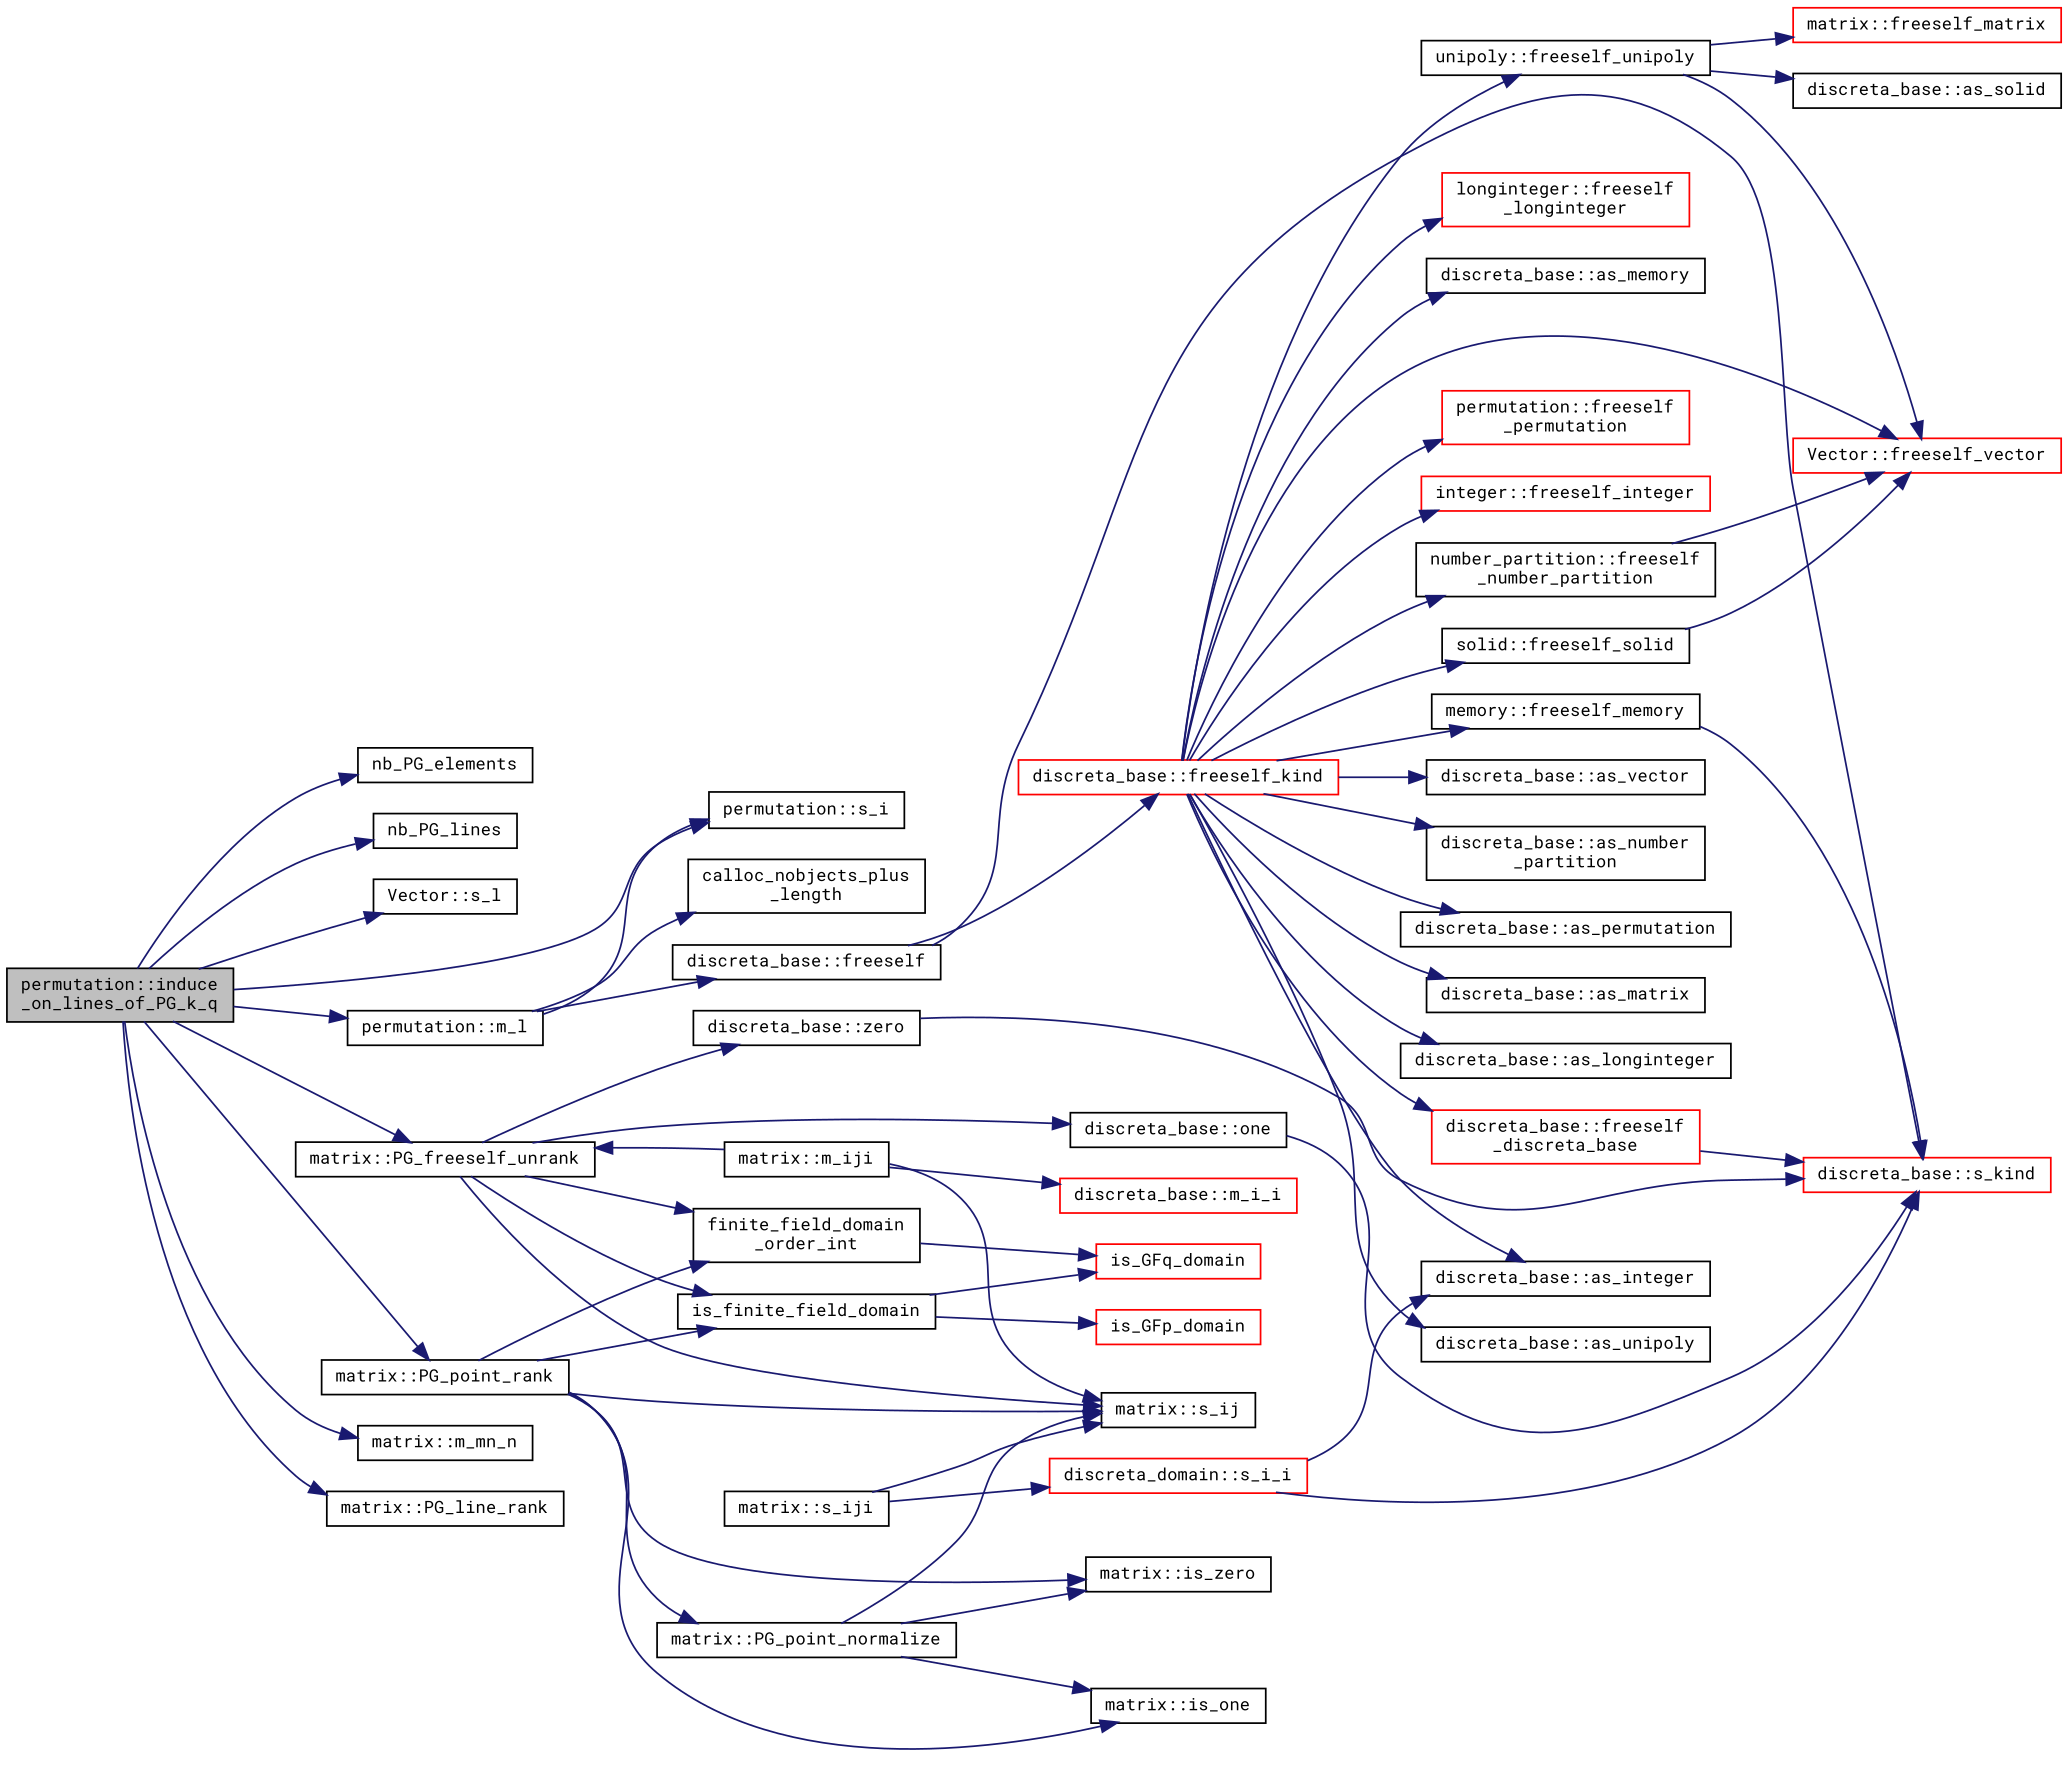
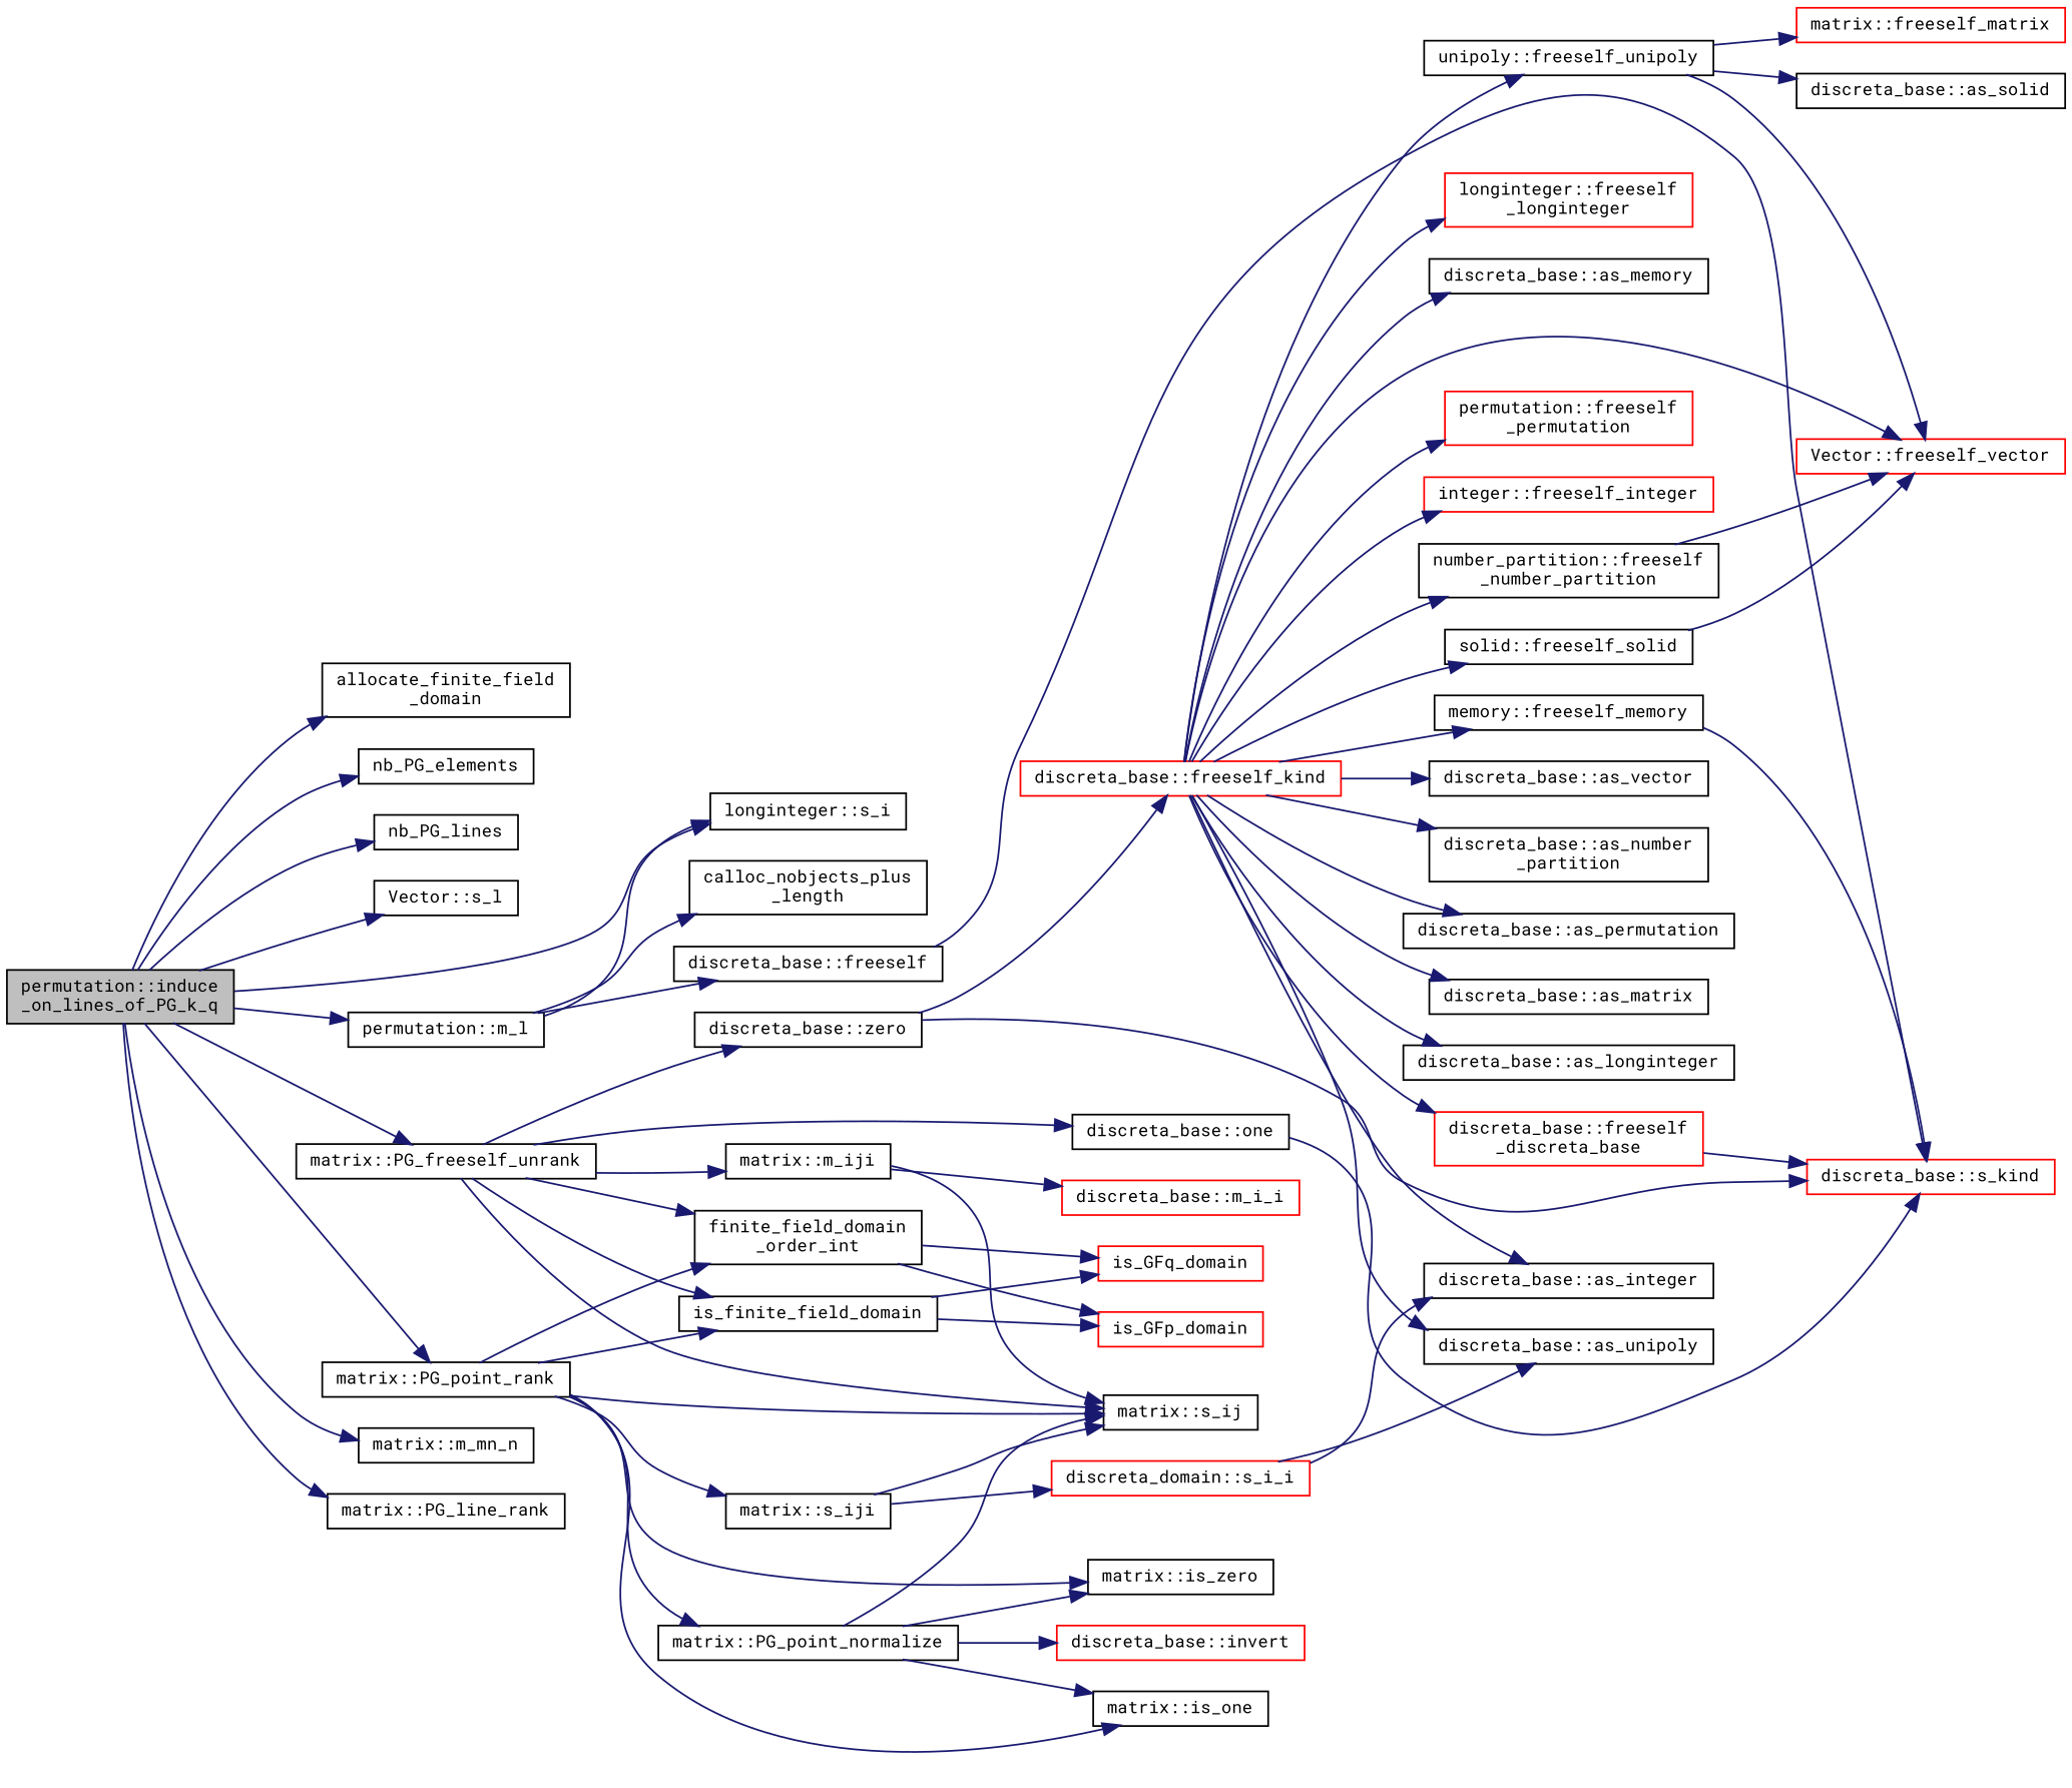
  digraph {
    fontname="Roboto Mono"
    rankdir=LR
    node [color=black fillcolor=white fontname="Roboto Mono" fontsize=10 shape=record style=filled]
    edge [color=midnightblue fontname="Roboto Mono" fontsize=10 labelfontname=Helvetica labelfontsize=10 style=solid]
    n1 [fillcolor=grey75 fontcolor=black height=0.2 label="permutation::induce\l_on_lines_of_PG_k_q" width=0.4]
+   n2 [height=0.2 label="allocate_finite_field\l_domain" width=0.4]
    n3 [height=0.2 label=nb_PG_elements width=0.4]
    n4 [height=0.2 label=nb_PG_lines width=0.4]
    n5 [height=0.2 label="Vector::s_l" width=0.4]
    n6 [height=0.2 label="permutation::m_l" width=0.4]
-   n7 [height=0.2 label="permutation::s_i" width=0.4]
+   n7 [height=0.2 label="longinteger::s_i" width=0.4]
    n8 [height=0.2 label="matrix::m_mn_n" width=0.4]
    n9 [height=0.2 label="matrix::PG_point_rank" width=0.4]
    n10 [height=0.2 label="matrix::PG_freeself_unrank" width=0.4]
    n11 [height=0.2 label="matrix::PG_line_rank" width=0.4]
    n12 [height=0.2 label="discreta_base::freeself" width=0.4]
    n13 [height=0.2 label="calloc_nobjects_plus\l_length" width=0.4]
    n14 [height=0.2 label=is_finite_field_domain width=0.4]
    n15 [height=0.2 label="finite_field_domain\l_order_int" width=0.4]
    n16 [height=0.2 label="matrix::PG_point_normalize" width=0.4]
    n17 [height=0.2 label="matrix::s_ij" width=0.4]
    n18 [height=0.2 label="matrix::is_zero" width=0.4]
    n19 [height=0.2 label="matrix::is_one" width=0.4]
    n20 [height=0.2 label="matrix::s_iji" width=0.4]
    n21 [height=0.2 label="discreta_base::one" width=0.4]
    n22 [height=0.2 label="discreta_base::zero" width=0.4]
    n23 [height=0.2 label="matrix::m_iji" width=0.4]
    n24 [color=red height=0.2 label="discreta_base::freeself_kind" width=0.4]
    n25 [color=red height=0.2 label="discreta_base::s_kind" width=0.4]
    n26 [color=red height=0.2 label="discreta_base::freeself\l_discreta_base" width=0.4]
    n27 [height=0.2 label="discreta_base::as_integer" width=0.4]
    n28 [color=red height=0.2 label="integer::freeself_integer" width=0.4]
    n29 [height=0.2 label="discreta_base::as_vector" width=0.4]
    n30 [color=red height=0.2 label="Vector::freeself_vector" width=0.4]
    n31 [height=0.2 label="discreta_base::as_number\l_partition" width=0.4]
    n32 [height=0.2 label="number_partition::freeself\l_number_partition" width=0.4]
    n33 [height=0.2 label="discreta_base::as_permutation" width=0.4]
    n34 [color=red height=0.2 label="permutation::freeself\l_permutation" width=0.4]
    n35 [height=0.2 label="discreta_base::as_matrix" width=0.4]
    n36 [height=0.2 label="discreta_base::as_longinteger" width=0.4]
    n37 [color=red height=0.2 label="longinteger::freeself\l_longinteger" width=0.4]
    n38 [height=0.2 label="discreta_base::as_memory" width=0.4]
    n39 [height=0.2 label="memory::freeself_memory" width=0.4]
    n40 [height=0.2 label="discreta_base::as_unipoly" width=0.4]
    n41 [height=0.2 label="unipoly::freeself_unipoly" width=0.4]
    n42 [height=0.2 label="solid::freeself_solid" width=0.4]
    n43 [color=red height=0.2 label="matrix::freeself_matrix" width=0.4]
    n44 [height=0.2 label="discreta_base::as_solid" width=0.4]
    n45 [color=red height=0.2 label=is_GFp_domain width=0.4]
    n46 [color=red height=0.2 label=is_GFq_domain width=0.4]
+   n47 [color=red height=0.2 label="discreta_base::invert" width=0.4]
    n48 [color=red height=0.2 label="discreta_domain::s_i_i" width=0.4]
    n49 [color=red height=0.2 label="discreta_base::m_i_i" width=0.4]
+   n1 -> n2
    n1 -> n3
    n1 -> n4
    n1 -> n5
    n1 -> n6
    n1 -> n7
    n1 -> n8
    n1 -> n9
    n1 -> n10
    n1 -> n11
    n6 -> n7
    n6 -> n12
    n6 -> n13
    n9 -> n14
    n9 -> n15
    n9 -> n16
    n9 -> n17
    n9 -> n18
    n9 -> n19
+   n9 -> n20
    n10 -> n14
    n10 -> n15
    n10 -> n17
    n10 -> n21
    n10 -> n22
-   n23 -> n10
-   n12 -> n24
+   n10 -> n23
+   n22 -> n24
    n12 -> n25
    n14 -> n45
    n14 -> n46
+   n15 -> n45
    n15 -> n46
    n16 -> n17
    n16 -> n18
    n16 -> n19
+   n16 -> n47
    n20 -> n17
    n20 -> n48
    n21 -> n25
    n22 -> n25
    n23 -> n17
    n23 -> n49
    n24 -> n26
    n24 -> n27
    n24 -> n28
    n24 -> n29
    n24 -> n30
    n24 -> n31
    n24 -> n32
    n24 -> n33
    n24 -> n34
    n24 -> n35
    n24 -> n36
    n24 -> n37
    n24 -> n38
    n24 -> n39
    n24 -> n40
    n24 -> n41
    n24 -> n42
    n26 -> n25
    n32 -> n30
    n39 -> n25
    n41 -> n30
    n41 -> n43
    n41 -> n44
    n42 -> n30
-   n48 -> n25
+   n48 -> n40
    n48 -> n27
  }
